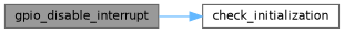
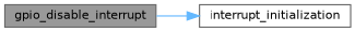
  digraph {
    rankdir=LR
    node [fontname=Helvetica fontsize=10 shape=box style=filled]
    n1 [color=gray40 fillcolor=grey60 fontcolor=black height=0.2 label=gpio_disable_interrupt width=0.4]
-   n2 [color=grey40 fillcolor=white height=0.2 label=check_initialization width=0.4]
+   n2 [color=grey40 fillcolor=white height=0.2 label=interrupt_initialization width=0.4]
    n1 -> n2 [color=steelblue1 fontname=Helvetica fontsize=10 labelfontname=Helvetica labelfontsize=10 style=solid]
  }
